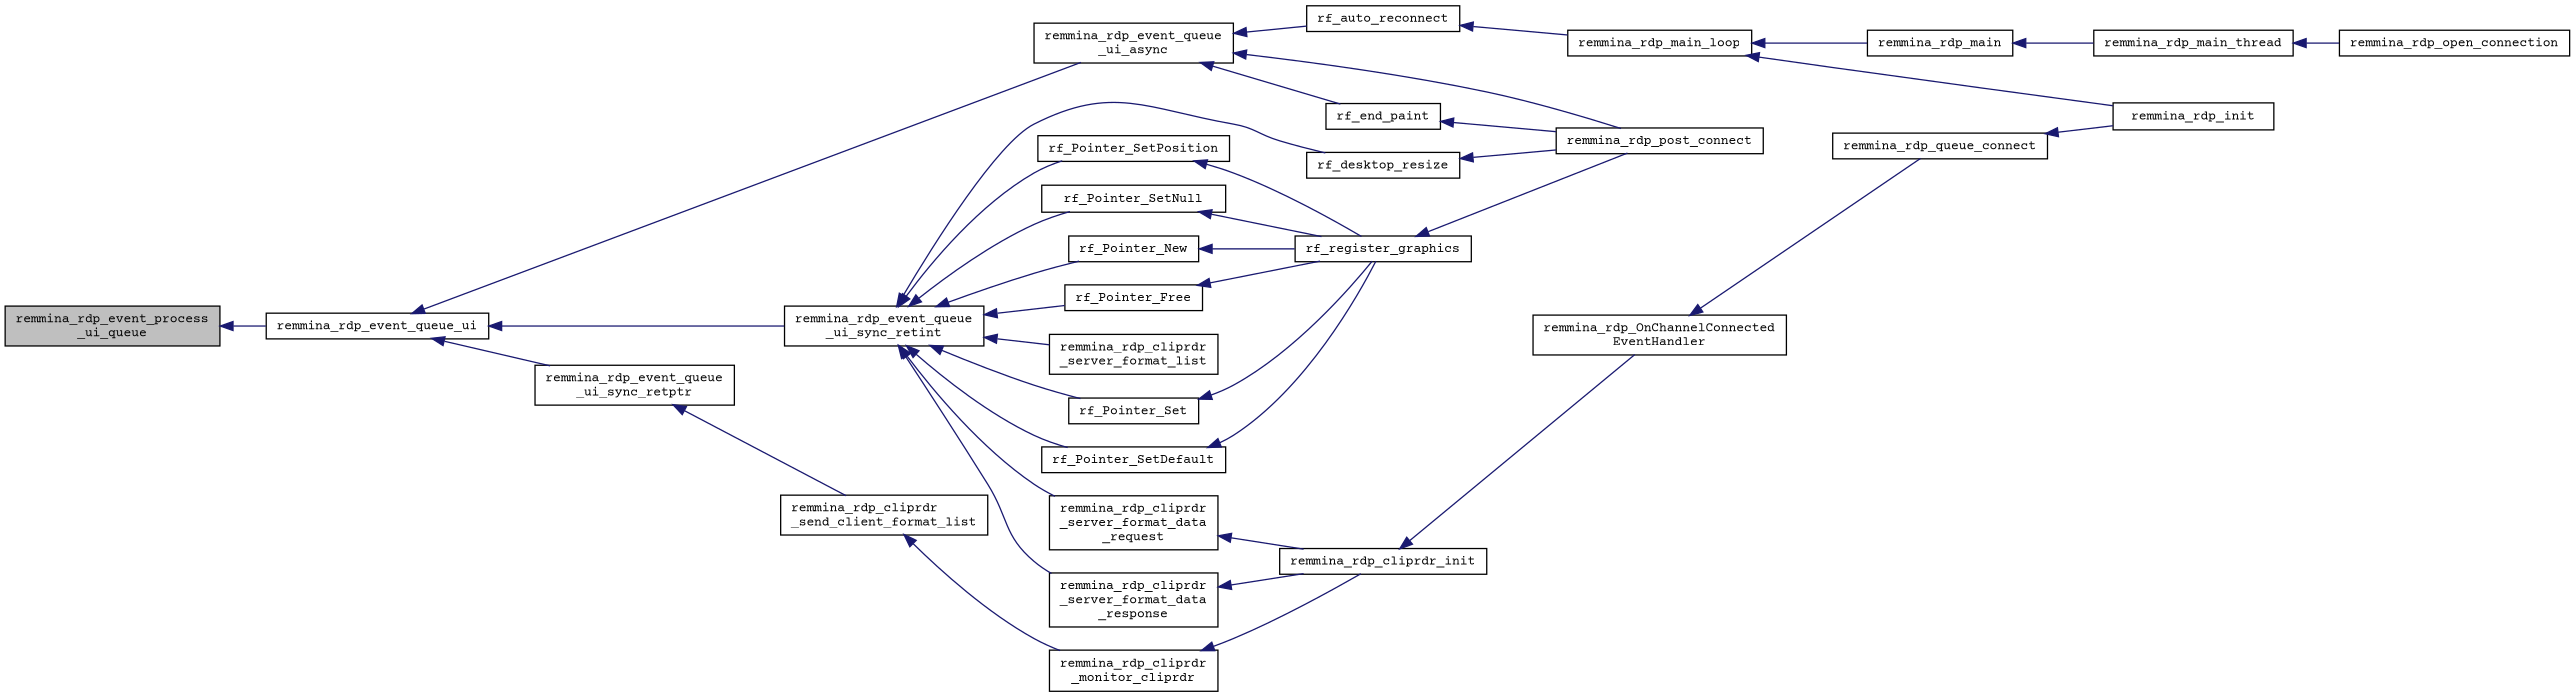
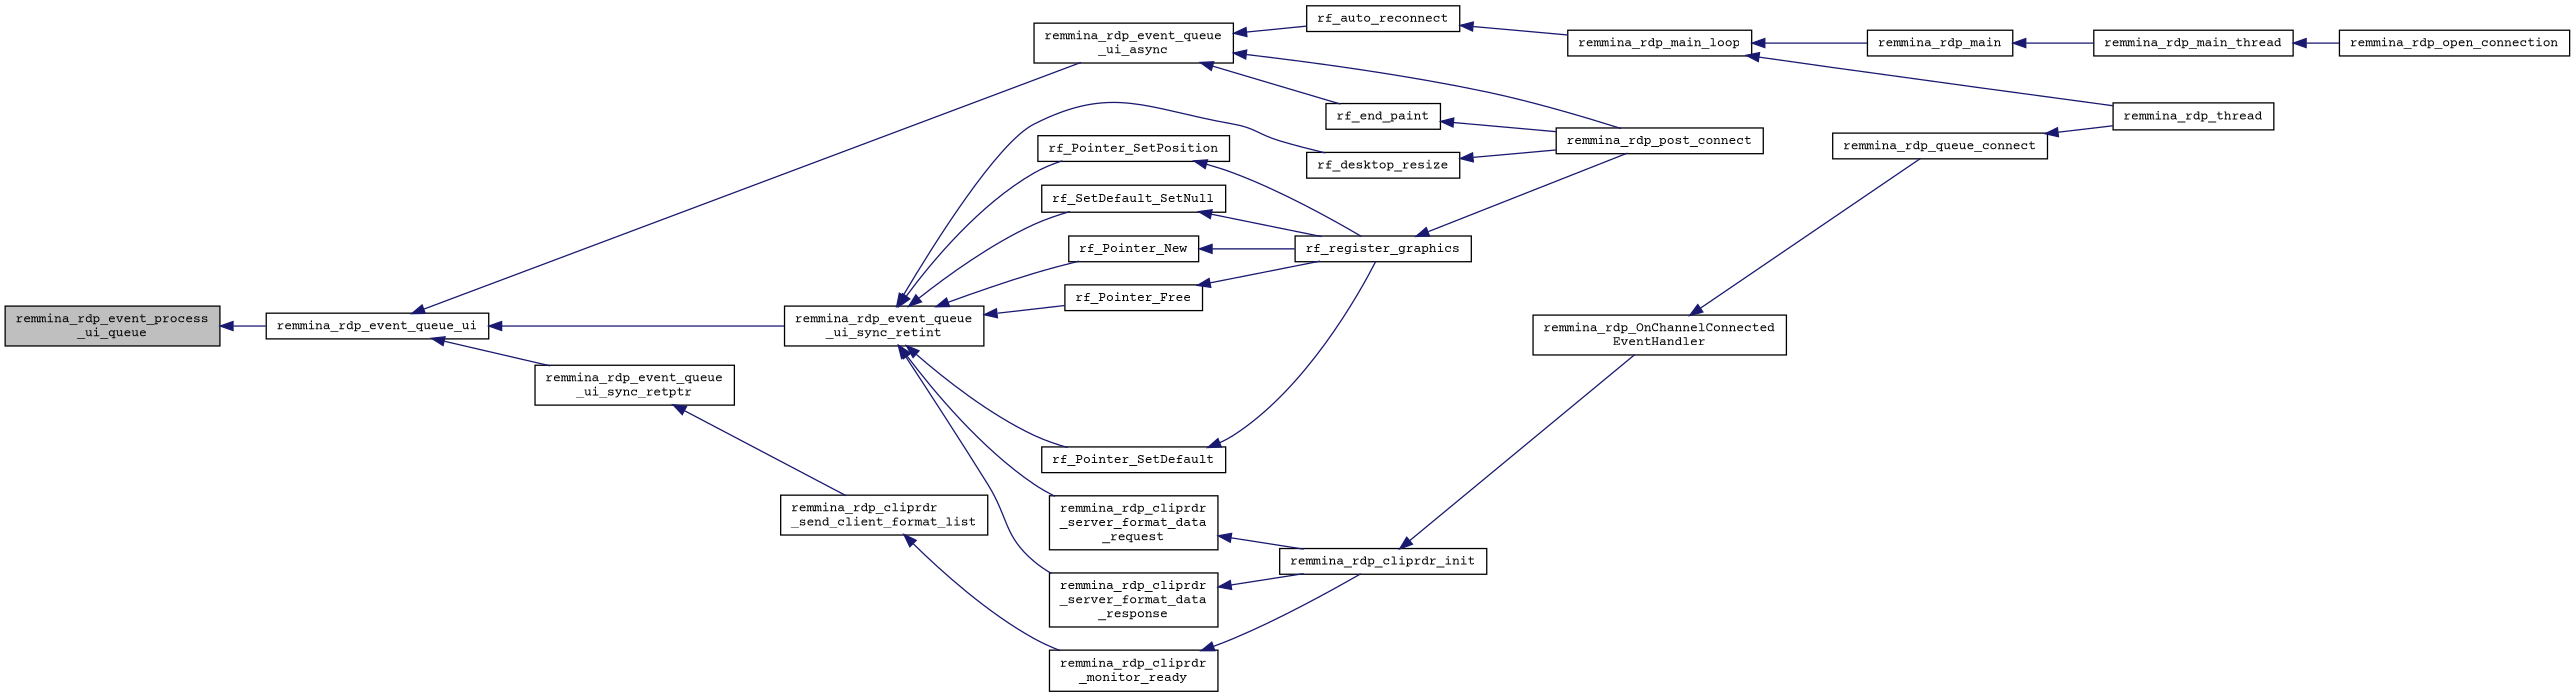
  digraph {
    fontname="Courier Prime"
    rankdir=LR
    node [color=black fillcolor=white fontname="Courier Prime" fontsize=10 shape=record style=filled]
    edge [color=midnightblue dir=back fontname="Courier Prime" fontsize=10 labelfontname=Helvetica labelfontsize=10 style=solid]
    n1 [fillcolor=grey75 fontcolor=black height=0.2 label="remmina_rdp_event_process\l_ui_queue" width=0.4]
    n2 [height=0.2 label=remmina_rdp_event_queue_ui width=0.4]
    n3 [height=0.2 label="remmina_rdp_event_queue\l_ui_async" width=0.4]
    n4 [height=0.2 label="remmina_rdp_event_queue\l_ui_sync_retint" width=0.4]
    n5 [height=0.2 label="remmina_rdp_event_queue\l_ui_sync_retptr" width=0.4]
    n6 [height=0.2 label=rf_auto_reconnect width=0.4]
    n7 [height=0.2 label=rf_end_paint width=0.4]
    n8 [height=0.2 label=remmina_rdp_post_connect width=0.4]
-   n9 [height=0.2 label="remmina_rdp_cliprdr\l_server_format_list" width=0.4]
    n10 [height=0.2 label="remmina_rdp_cliprdr\l_server_format_data\l_request" width=0.4]
    n11 [height=0.2 label="remmina_rdp_cliprdr\l_server_format_data\l_response" width=0.4]
    n12 [height=0.2 label=rf_Pointer_New width=0.4]
    n13 [height=0.2 label=rf_Pointer_Free width=0.4]
-   n14 [height=0.2 label=rf_Pointer_Set width=0.4]
-   n15 [height=0.2 label=rf_Pointer_SetNull width=0.4]
+   n15 [height=0.2 label=rf_SetDefault_SetNull width=0.4]
    n16 [height=0.2 label=rf_Pointer_SetDefault width=0.4]
    n17 [height=0.2 label=rf_Pointer_SetPosition width=0.4]
    n18 [height=0.2 label=rf_desktop_resize width=0.4]
    n19 [height=0.2 label="remmina_rdp_cliprdr\l_send_client_format_list" width=0.4]
    n20 [height=0.2 label=remmina_rdp_main_loop width=0.4]
    n21 [height=0.2 label=remmina_rdp_main width=0.4]
-   n22 [height=0.2 label=remmina_rdp_init width=0.4]
+   n22 [height=0.2 label=remmina_rdp_thread width=0.4]
    n23 [height=0.2 label=remmina_rdp_main_thread width=0.4]
    n24 [height=0.2 label=remmina_rdp_open_connection width=0.4]
    n25 [height=0.2 label=remmina_rdp_cliprdr_init width=0.4]
    n26 [height=0.2 label=rf_register_graphics width=0.4]
    n27 [height=0.2 label="remmina_rdp_OnChannelConnected\lEventHandler" width=0.4]
    n28 [height=0.2 label=remmina_rdp_queue_connect width=0.4]
-   n29 [height=0.2 label="remmina_rdp_cliprdr\l_monitor_cliprdr" width=0.4]
+   n29 [height=0.2 label="remmina_rdp_cliprdr\l_monitor_ready" width=0.4]
    n1 -> n2
    n2 -> n3
    n2 -> n4
    n2 -> n5
    n3 -> n6
    n3 -> n7
    n3 -> n8
-   n4 -> n9
    n4 -> n10
    n4 -> n11
    n4 -> n12
    n4 -> n13
-   n4 -> n14
    n4 -> n15
    n4 -> n16
    n4 -> n17
    n4 -> n18
    n5 -> n19
    n6 -> n20
    n7 -> n8
    n10 -> n25
    n11 -> n25
    n12 -> n26
    n13 -> n26
-   n14 -> n26
    n15 -> n26
    n16 -> n26
    n17 -> n26
    n18 -> n8
    n19 -> n29
    n20 -> n21
    n20 -> n22
    n21 -> n23
    n23 -> n24
    n25 -> n27
    n26 -> n8
    n27 -> n28
    n28 -> n22
    n29 -> n25
  }
